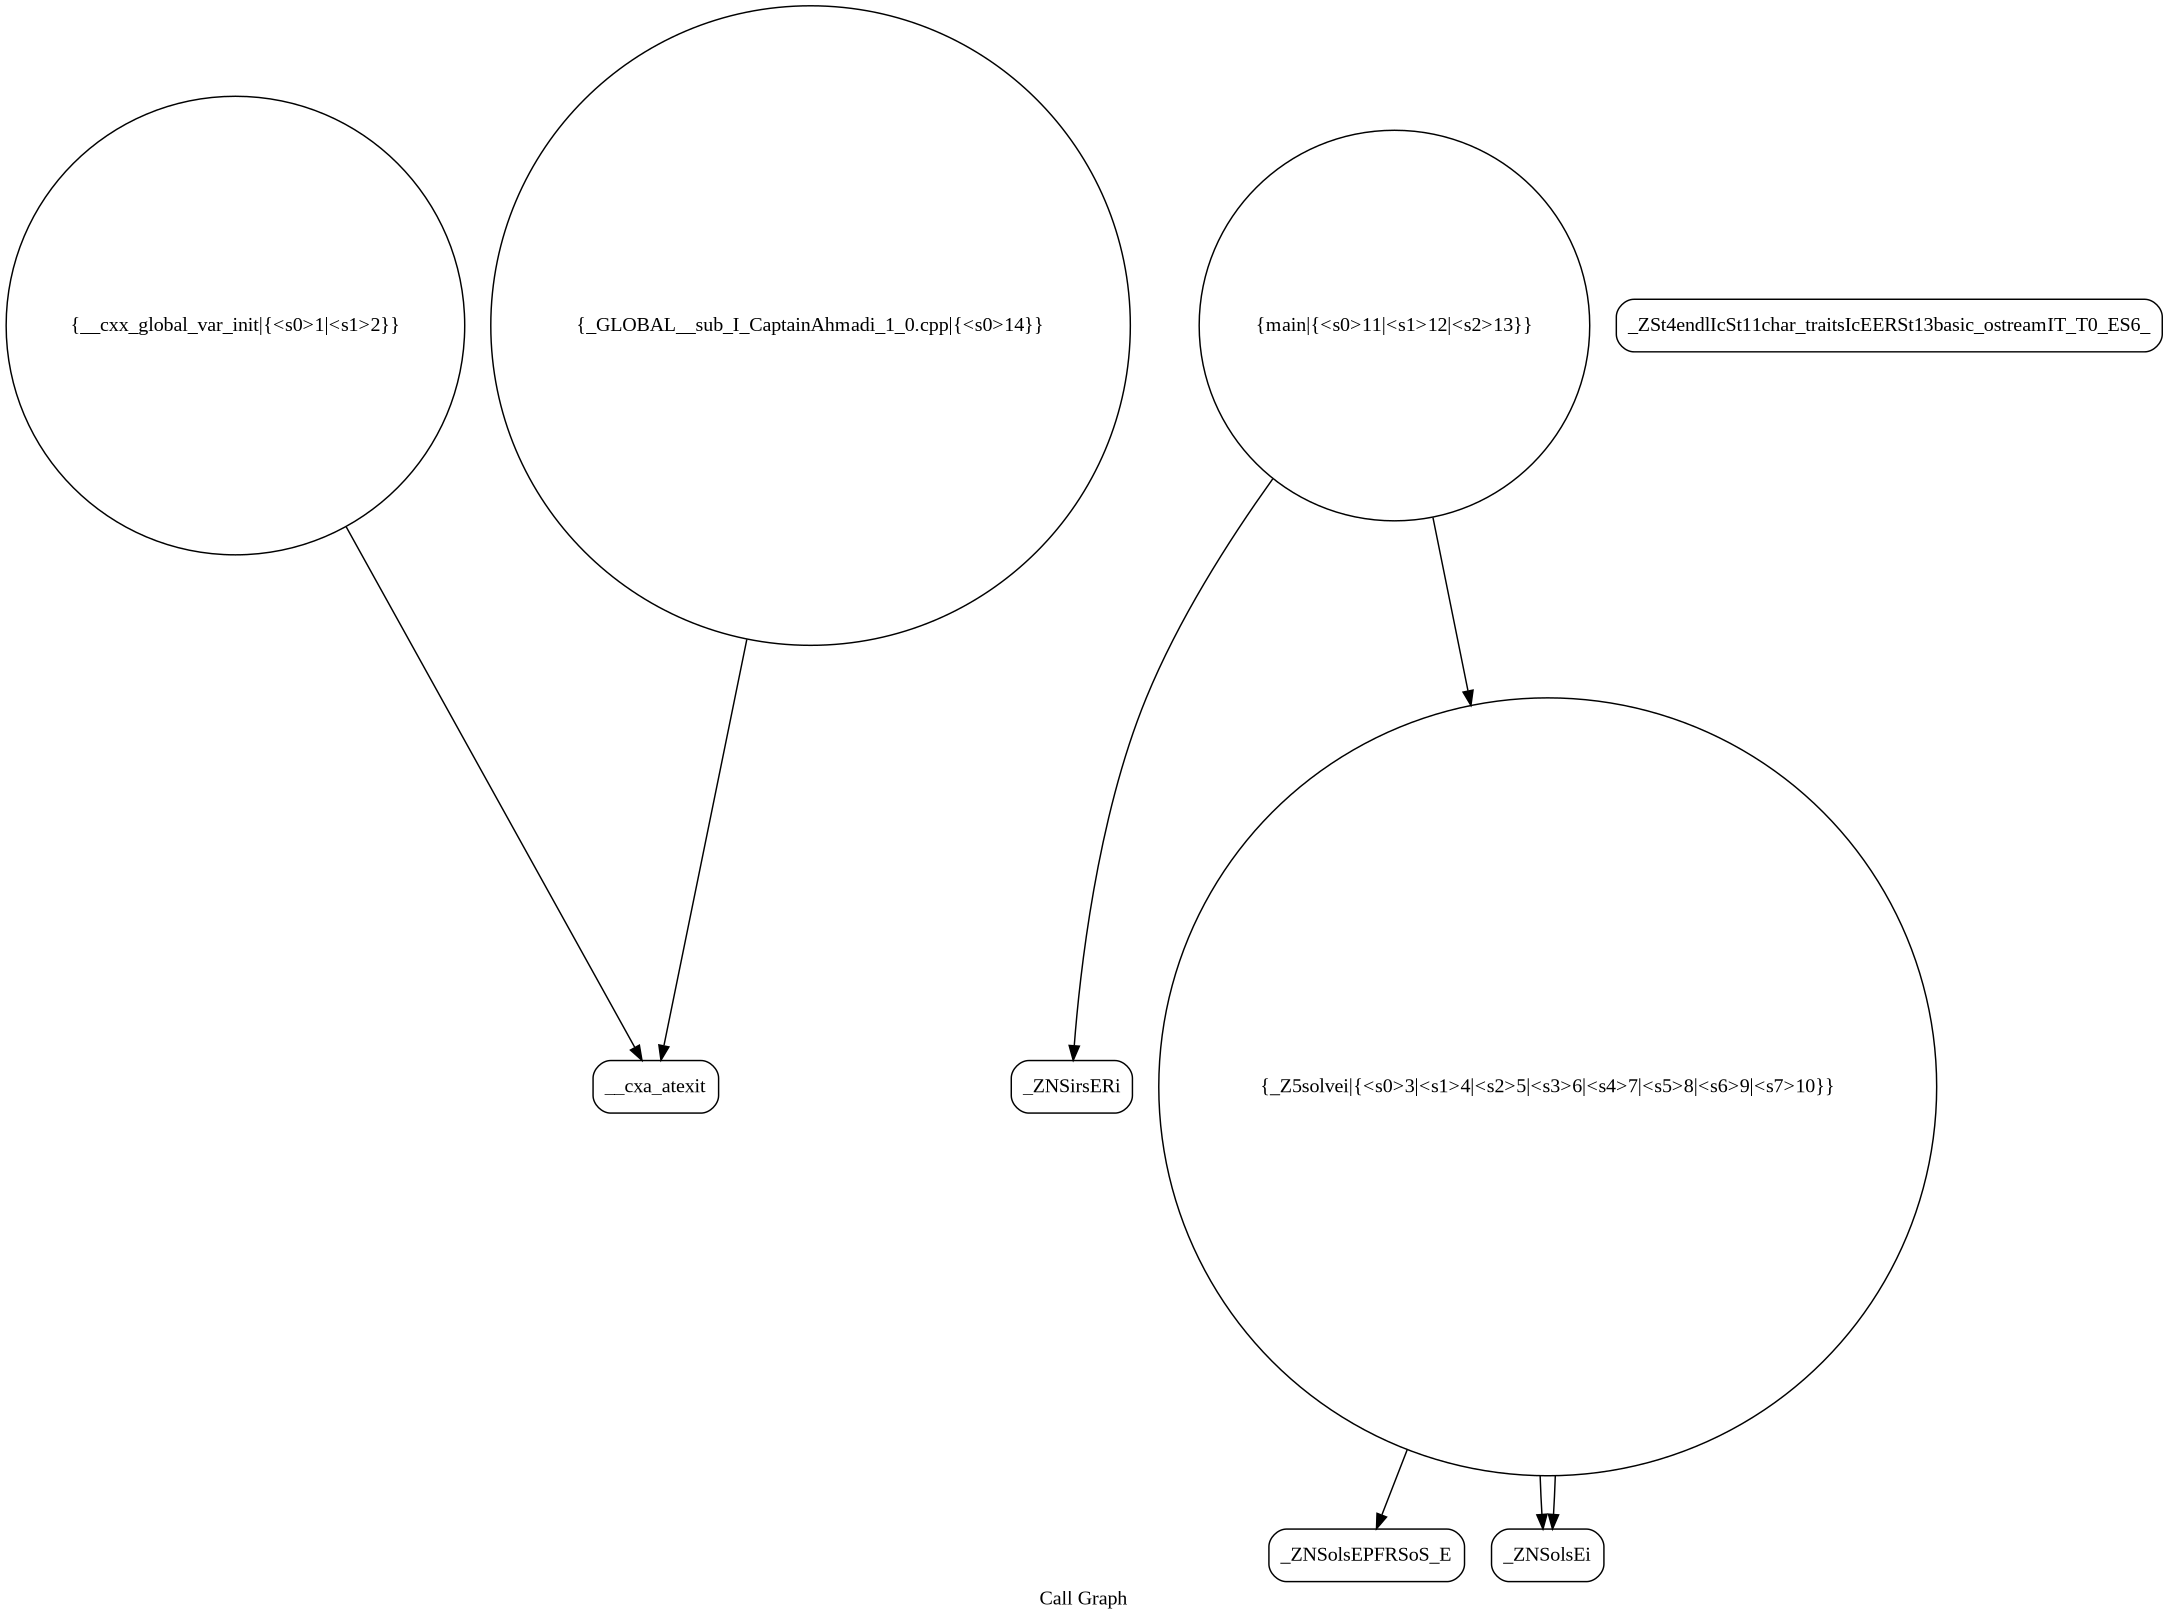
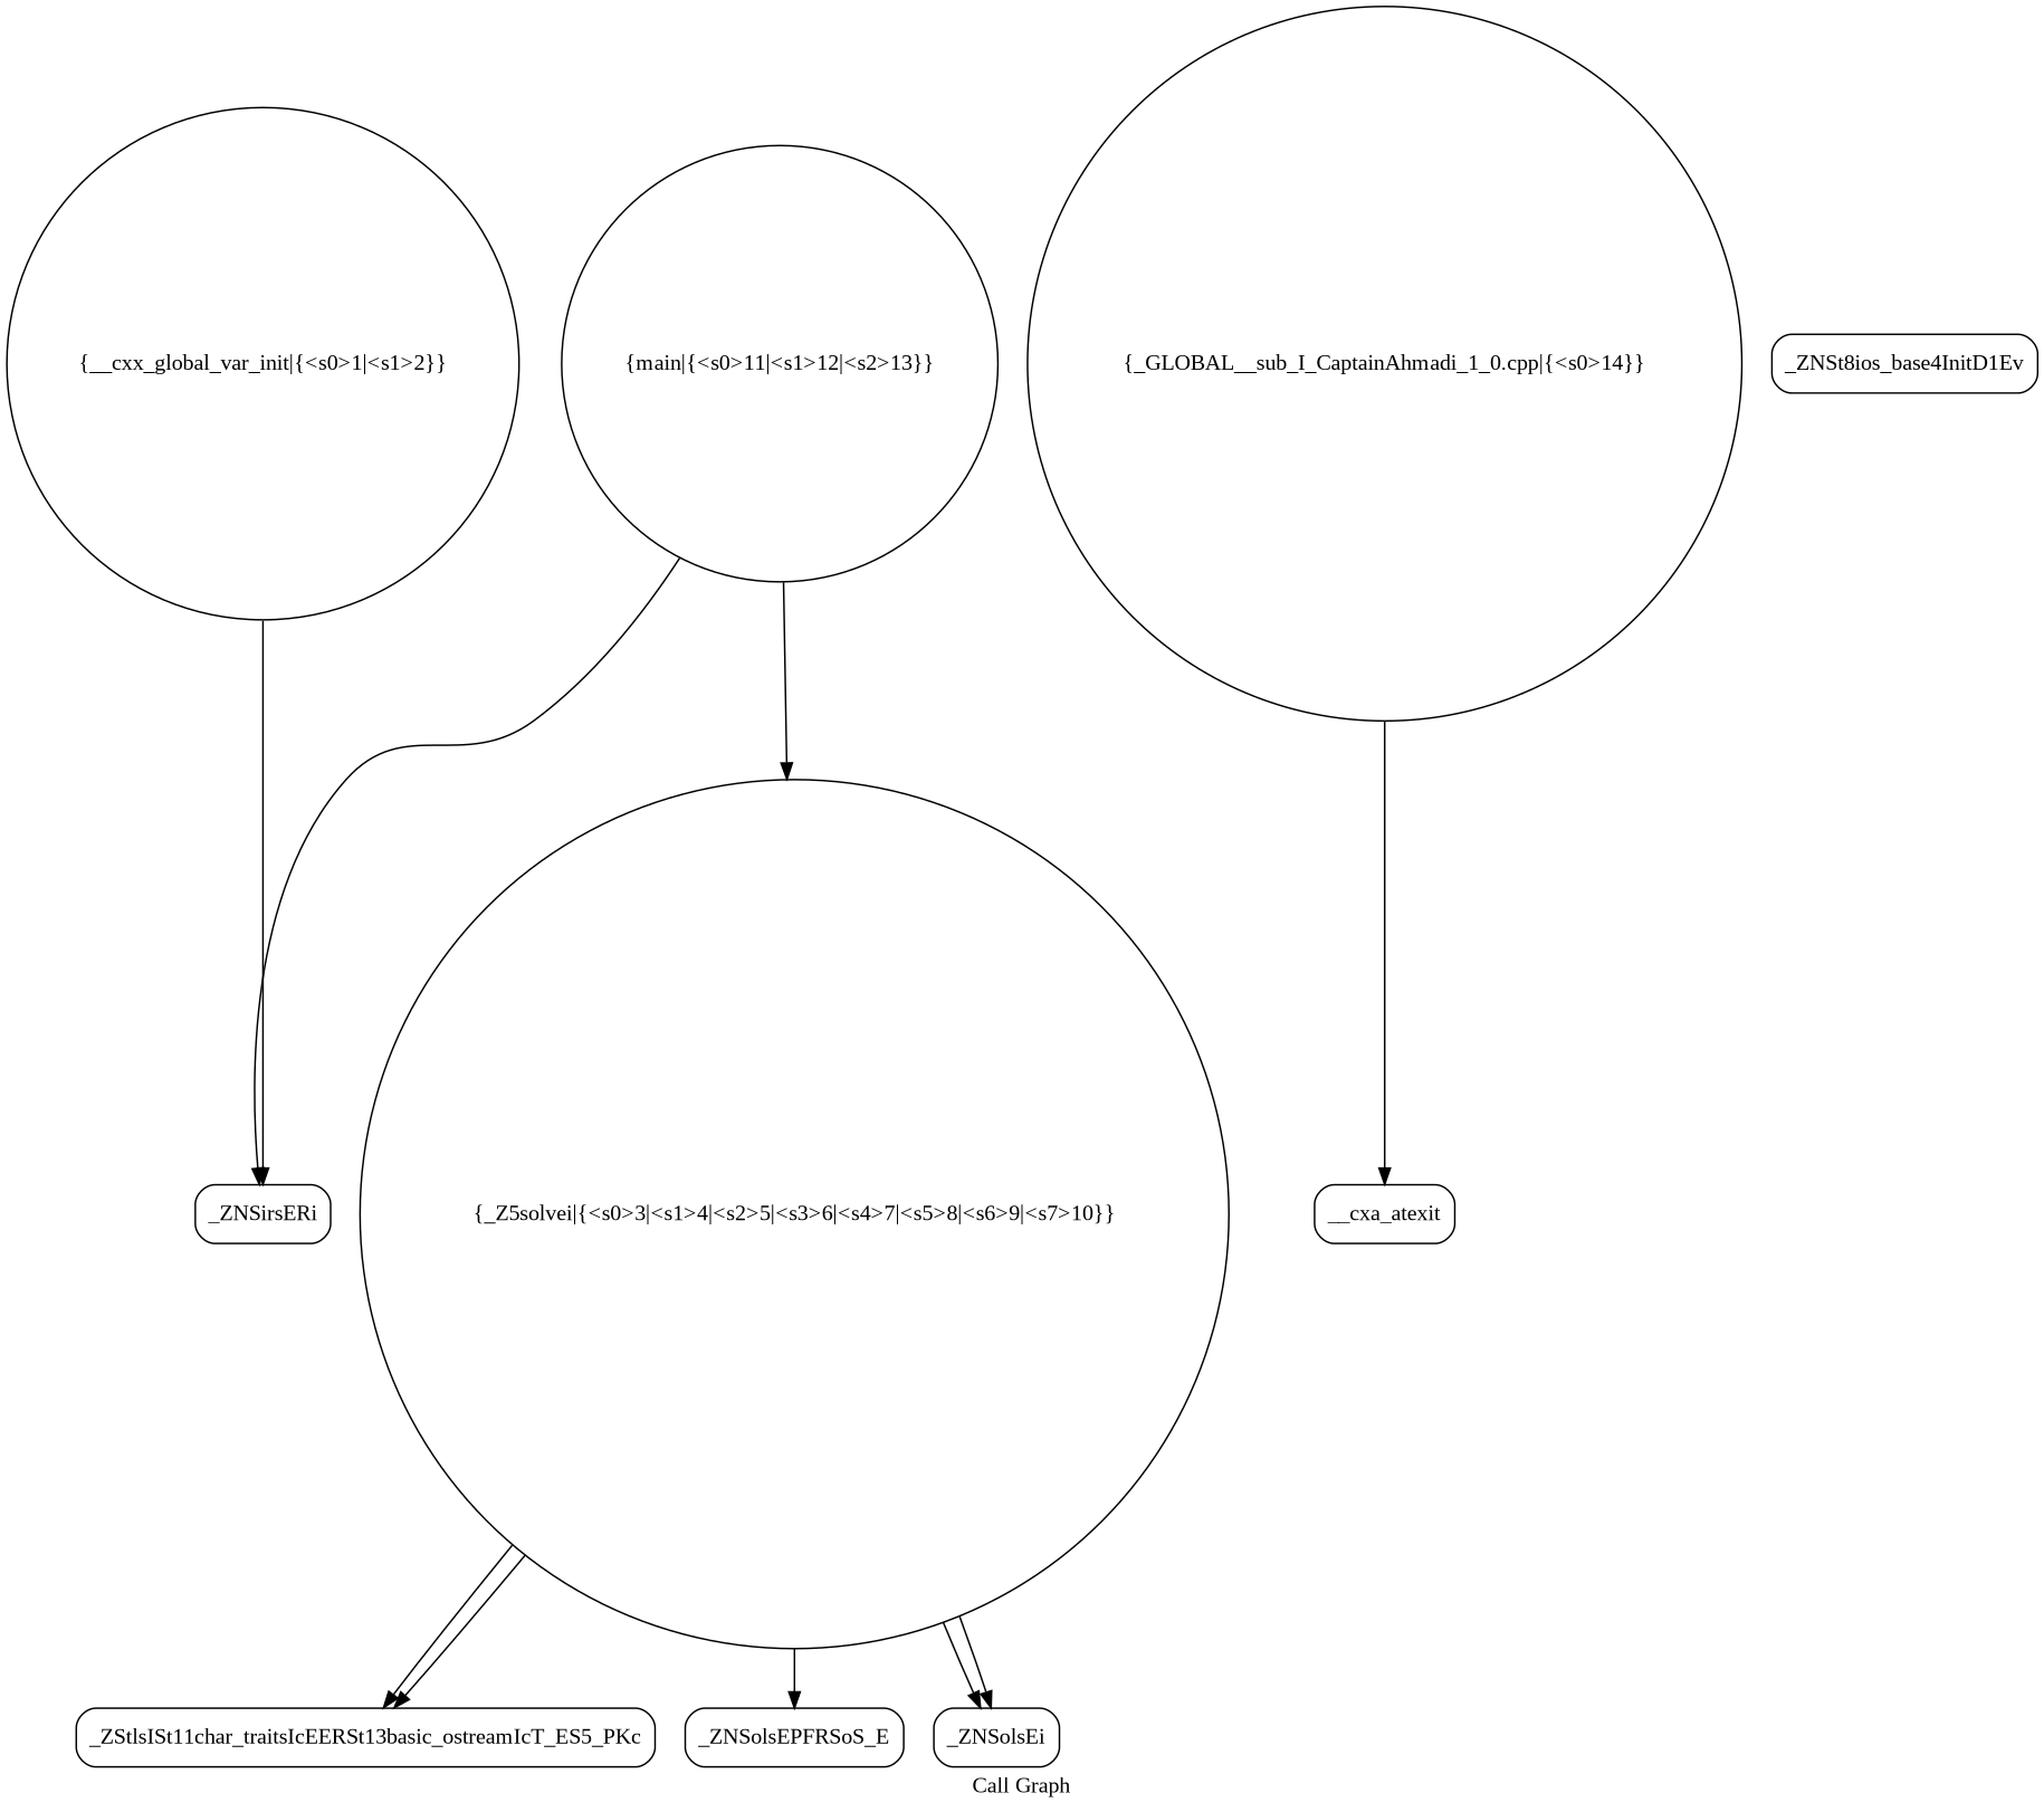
  digraph {
    fontname="Liberation Serif"
    label="Call Graph"
    node [fontname="Liberation Serif" shape=Mrecord]
    edge [color=black fontname="Liberation Serif" tailport=s0]
    n1 [label="{__cxx_global_var_init|{<s0>1|<s1>2}}" shape=circle]
    n2 [label="{__cxa_atexit}"]
+   n3 [label="{_ZStlsISt11char_traitsIcEERSt13basic_ostreamIcT_ES5_PKc}"]
+   n4 [label="{_ZNSt8ios_base4InitD1Ev}"]
    n5 [label="{_ZNSolsEPFRSoS_E}"]
    n6 [label="{main|{<s0>11|<s1>12|<s2>13}}" shape=circle]
    n7 [label="{_ZNSirsERi}"]
    n8 [label="{_Z5solvei|{<s0>3|<s1>4|<s2>5|<s3>6|<s4>7|<s5>8|<s6>9|<s7>10}}" shape=circle]
    n9 [label="{_ZNSolsEi}"]
    n10 [label="{_GLOBAL__sub_I_CaptainAhmadi_1_0.cpp|{<s0>14}}" shape=circle]
-   n11 [label="{_ZSt4endlIcSt11char_traitsIcEERSt13basic_ostreamIT_T0_ES6_}"]
-   n1 -> n2 [tailport=s1]
+   n1 -> n7 [tailport=s1]
    n6 -> n7
    n6 -> n8 [tailport=s2]
+   n8 -> n3 [tailport=s3]
+   n8 -> n3 [tailport=s5]
    n8 -> n5 [tailport=s7]
    n8 -> n9 [tailport=s4]
    n8 -> n9 [tailport=s6]
    n10 -> n2
  }
